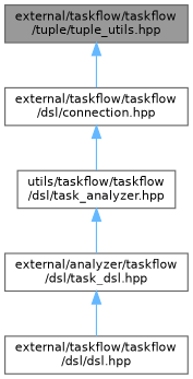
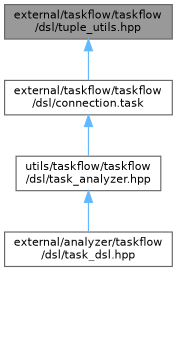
  digraph {
    node [color=grey40 fillcolor=white fontname=Helvetica fontsize=10 shape=box style=filled]
    edge [color=steelblue1 dir=back fontname=Helvetica fontsize=10 labelfontname=Helvetica labelfontsize=10 style=solid]
-   n1 [color=gray40 fillcolor=grey60 fontcolor=black height=0.2 label="external/taskflow/taskflow\l/tuple/tuple_utils.hpp" width=0.4]
-   n2 [height=0.2 label="external/taskflow/taskflow\l/dsl/connection.hpp" width=0.4]
+   n1 [color=gray40 fillcolor=grey60 fontcolor=black height=0.2 label="external/taskflow/taskflow\l/dsl/tuple_utils.hpp" width=0.4]
+   n2 [height=0.2 label="external/taskflow/taskflow\l/dsl/connection.task" width=0.4]
    n3 [height=0.2 label="utils/taskflow/taskflow\l/dsl/task_analyzer.hpp" width=0.4]
    n4 [height=0.2 label="external/analyzer/taskflow\l/dsl/task_dsl.hpp" width=0.4]
-   n5 [height=0.2 label="external/taskflow/taskflow\l/dsl/dsl.hpp" width=0.4]
    n1 -> n2
    n2 -> n3
    n3 -> n4
-   n4 -> n5
  }
